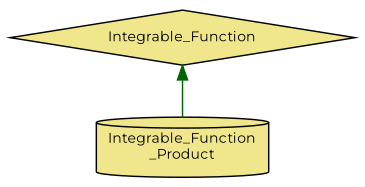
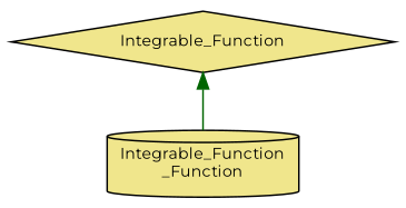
  digraph {
    fontname=Montserrat
    node [color=black fillcolor=khaki fontname=Montserrat fontsize=10 style=filled]
-   n1 [fontcolor=black height=0.2 label="Integrable_Function\l_Product" shape=cylinder width=0.4]
+   n1 [fontcolor=black height=0.2 label="Integrable_Function\l_Function" shape=cylinder width=0.4]
    n2 [height=0.2 label=Integrable_Function shape=diamond width=0.4]
    n2 -> n1 [color=darkgreen dir=back fontname=Montserrat fontsize=10 labelfontname=Helvetica labelfontsize=10 style=solid]
  }
